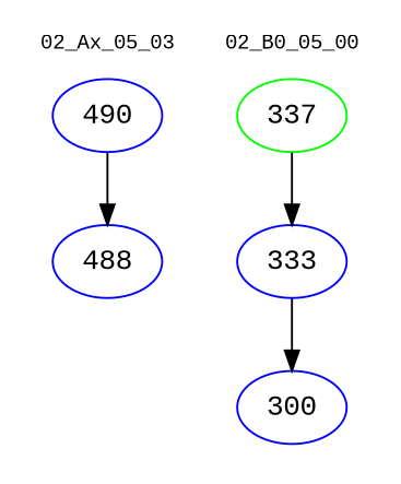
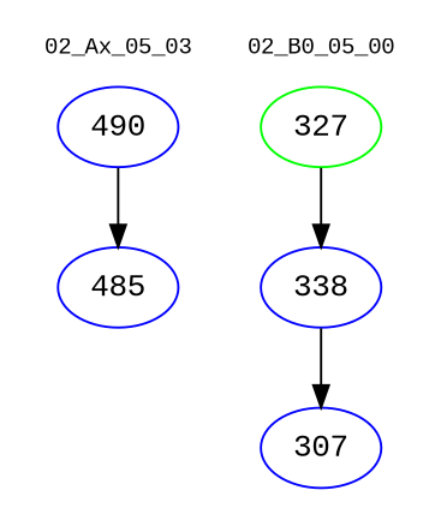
  digraph {
    fontname="Liberation Mono"
    node [color=blue fontname="Liberation Mono"]
    edge [color=black fontname="Liberation Mono"]
    n1 [label=490]
-   n2 [label=488]
-   n3 [color=green label=337]
-   n4 [label=333]
-   n5 [label=300]
+   n2 [label=485]
+   n3 [color=green label=327]
+   n4 [label=338]
+   n5 [label=307]
    subgraph cluster_1 {
      color=white
      fontsize=10
      label="02_Ax_05_03"
      n1
      n2
    }
    subgraph cluster_2 {
      color=white
      fontsize=10
      label="02_B0_05_00"
      n3
      n4
      n5
    }
    n1 -> n2
    n3 -> n4
    n4 -> n5
  }
